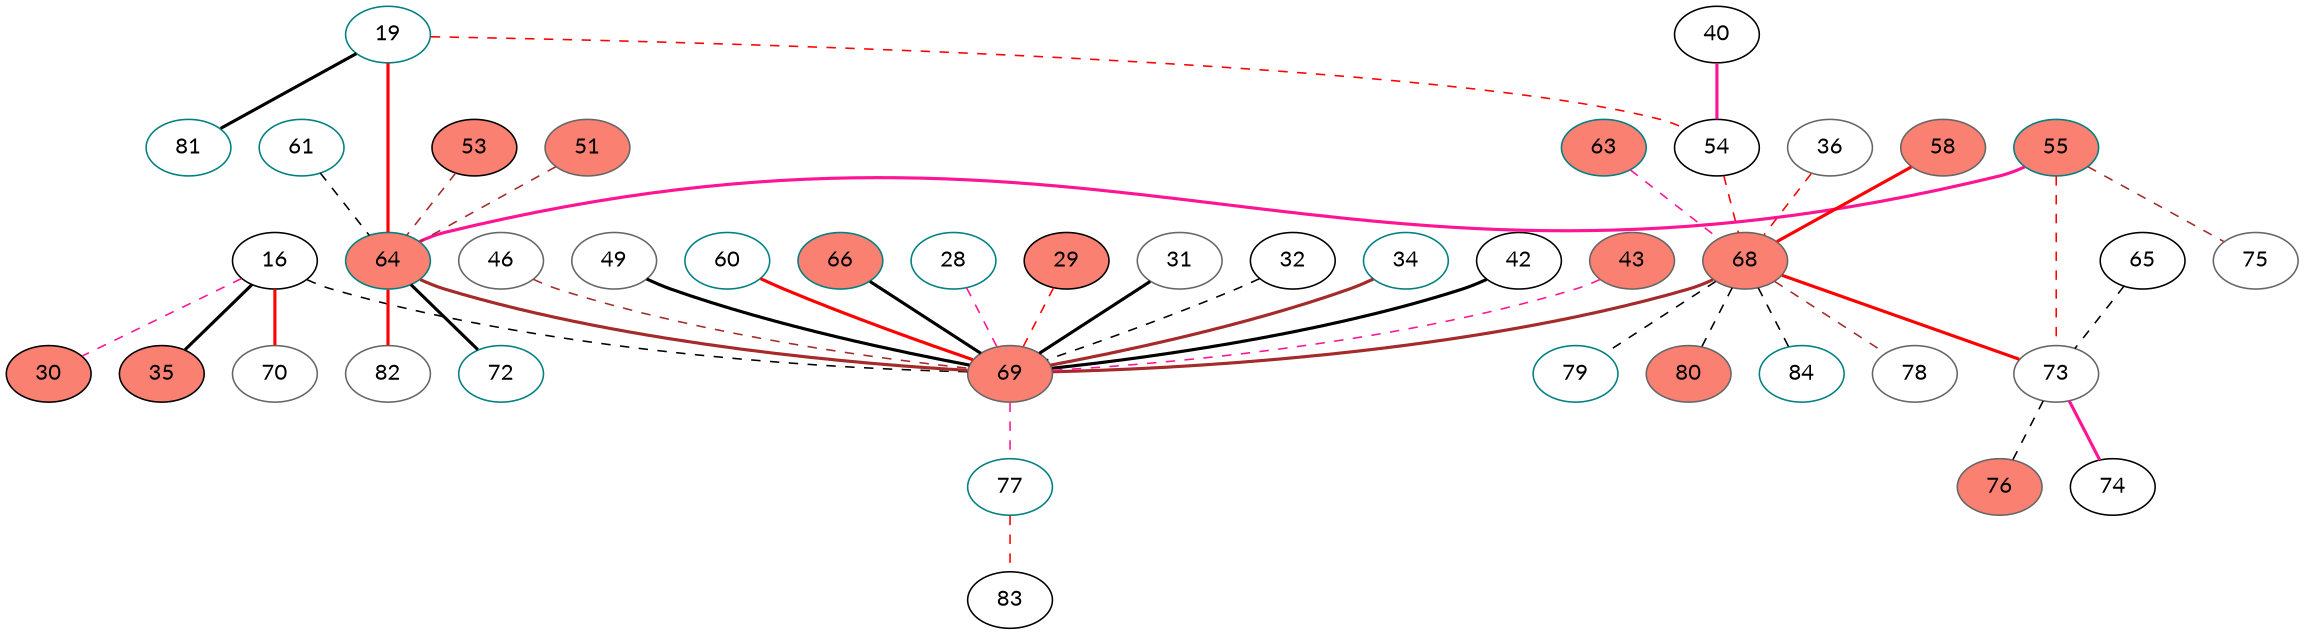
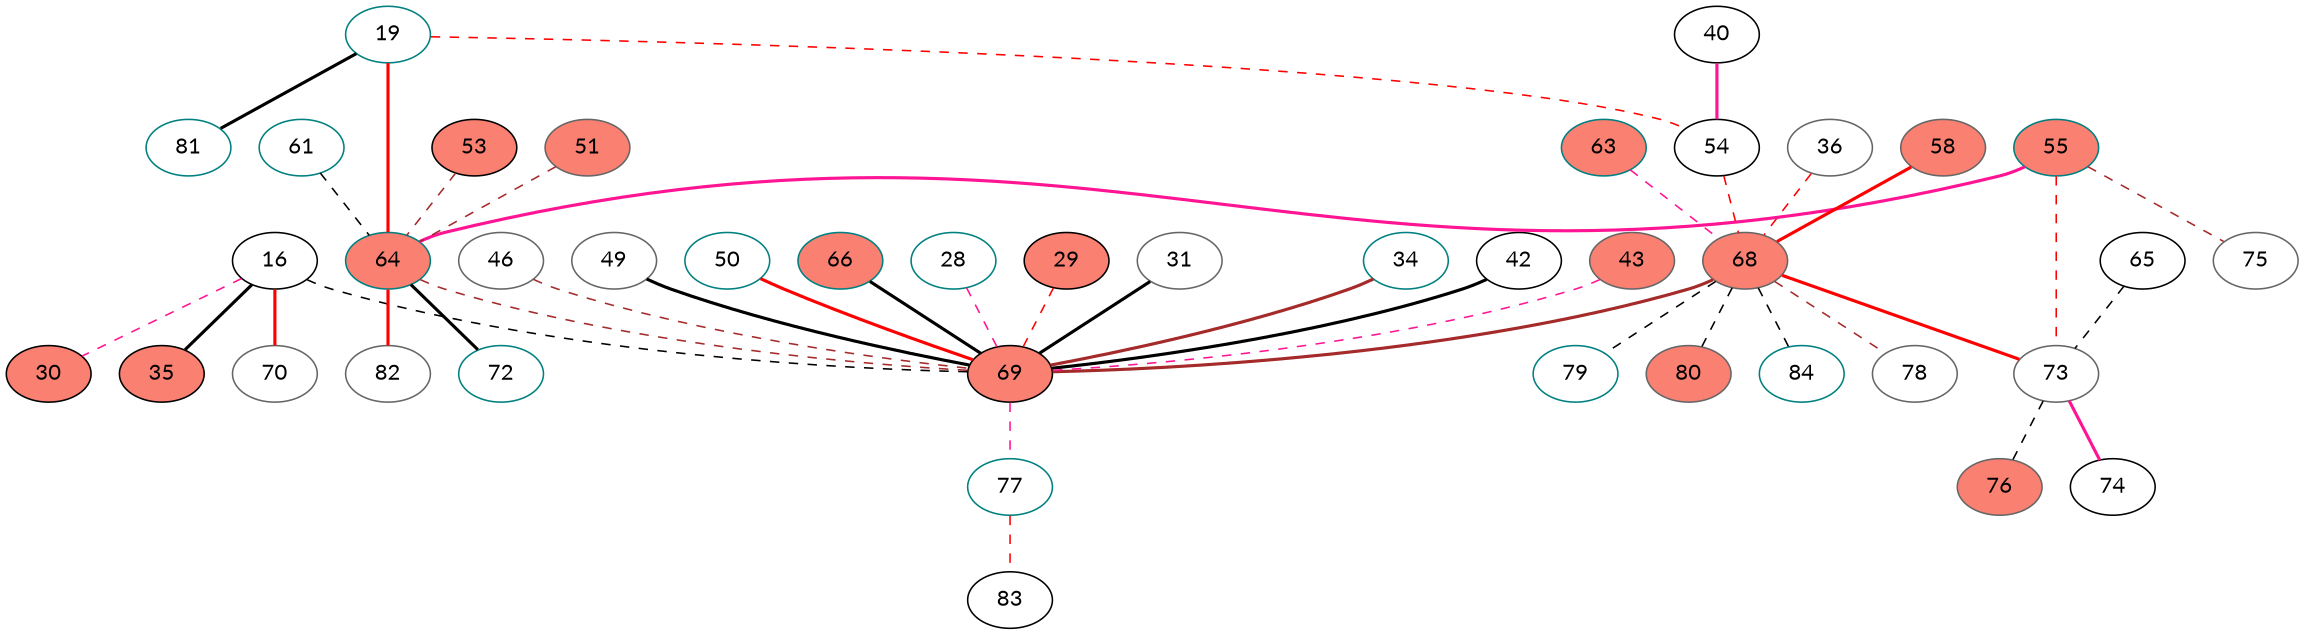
  graph {
    fontname=Lato
    node [color=gray40 fillcolor=white fontname=Lato style=filled]
    edge [color=black fontname=Lato style=dashed]
    16 [color=black super="+14"]
    30 [color=black fillcolor=salmon]
    35 [color=black fillcolor=salmon]
-   69 [fillcolor=salmon super="+15+8+23"]
+   69 [color=black fillcolor=salmon super="+15+8+23"]
    70
    77 [color=teal super="+71"]
    73 [super="+52+4+25+26+38+41+47+48+62"]
    74 [color=black super="+56"]
    76 [fillcolor=salmon super="+57"]
    19 [color=teal super="+18"]
    54 [color=black super="+11+39"]
    64 [color=teal fillcolor=salmon super="+20+27+44"]
    81 [color=teal]
    68 [fillcolor=salmon super="+67+33+51"]
    72 [color=teal]
    82
    28 [color=teal]
    29 [color=black fillcolor=salmon super="+24"]
    31
-   32 [color=black]
    34 [color=teal]
    78
    79 [color=teal]
    80 [fillcolor=salmon]
    84 [color=teal]
    36
    40 [color=black]
    42 [color=black]
    43 [fillcolor=salmon]
    46
    49
    53 [color=black fillcolor=salmon]
    55 [color=teal fillcolor=salmon super="+37+45"]
    75
    58 [fillcolor=salmon]
    n36 [fillcolor=salmon label=51]
-   60 [color=teal super="+50"]
+   60 [color=teal super="+50" label=50]
    61 [color=teal]
    63 [color=teal fillcolor=salmon]
    65 [color=black]
    66 [color=teal fillcolor=salmon]
    83 [color=black]
    16 -- 30 [color=deeppink]
    16 -- 35 [style=bold]
    16 -- 69 [weight=4]
    16 -- 70 [color=red style=bold]
    69 -- 77 [color=deeppink]
    77 -- 83 [color=red]
    73 -- 74 [color=deeppink style=bold]
    73 -- 76
    19 -- 54 [color=red]
    19 -- 64 [color=red style=bold weight=4]
    19 -- 81 [style=bold]
    54 -- 68 [color=red weight=4]
-   64 -- 69 [color=brown style=bold weight=3]
+   64 -- 69 [color=brown weight=3]
    64 -- 72 [style=bold]
    64 -- 82 [color=red style=bold]
    68 -- 69 [color=brown style=bold weight=6]
    68 -- 73 [color=red style=bold]
    68 -- 78 [color=brown]
    68 -- 79
    68 -- 80
    68 -- 84
    28 -- 69 [color=deeppink]
    29 -- 69 [color=red]
    31 -- 69 [style=bold]
-   32 -- 69
    34 -- 69 [color=brown style=bold]
    36 -- 68 [color=red]
    40 -- 54 [color=deeppink style=bold]
    42 -- 69 [style=bold]
    43 -- 69 [color=deeppink]
    46 -- 69 [color=brown]
    49 -- 69 [style=bold]
    53 -- 64 [color=brown]
    55 -- 73 [color=red weight=4]
    55 -- 64 [color=deeppink style=bold]
    55 -- 75 [color=brown]
    58 -- 68 [color=red style=bold]
    n36 -- 64 [color=brown]
    60 -- 69 [color=red style=bold]
    61 -- 64
    63 -- 68 [color=deeppink]
    65 -- 73
    66 -- 69 [style=bold]
  }
